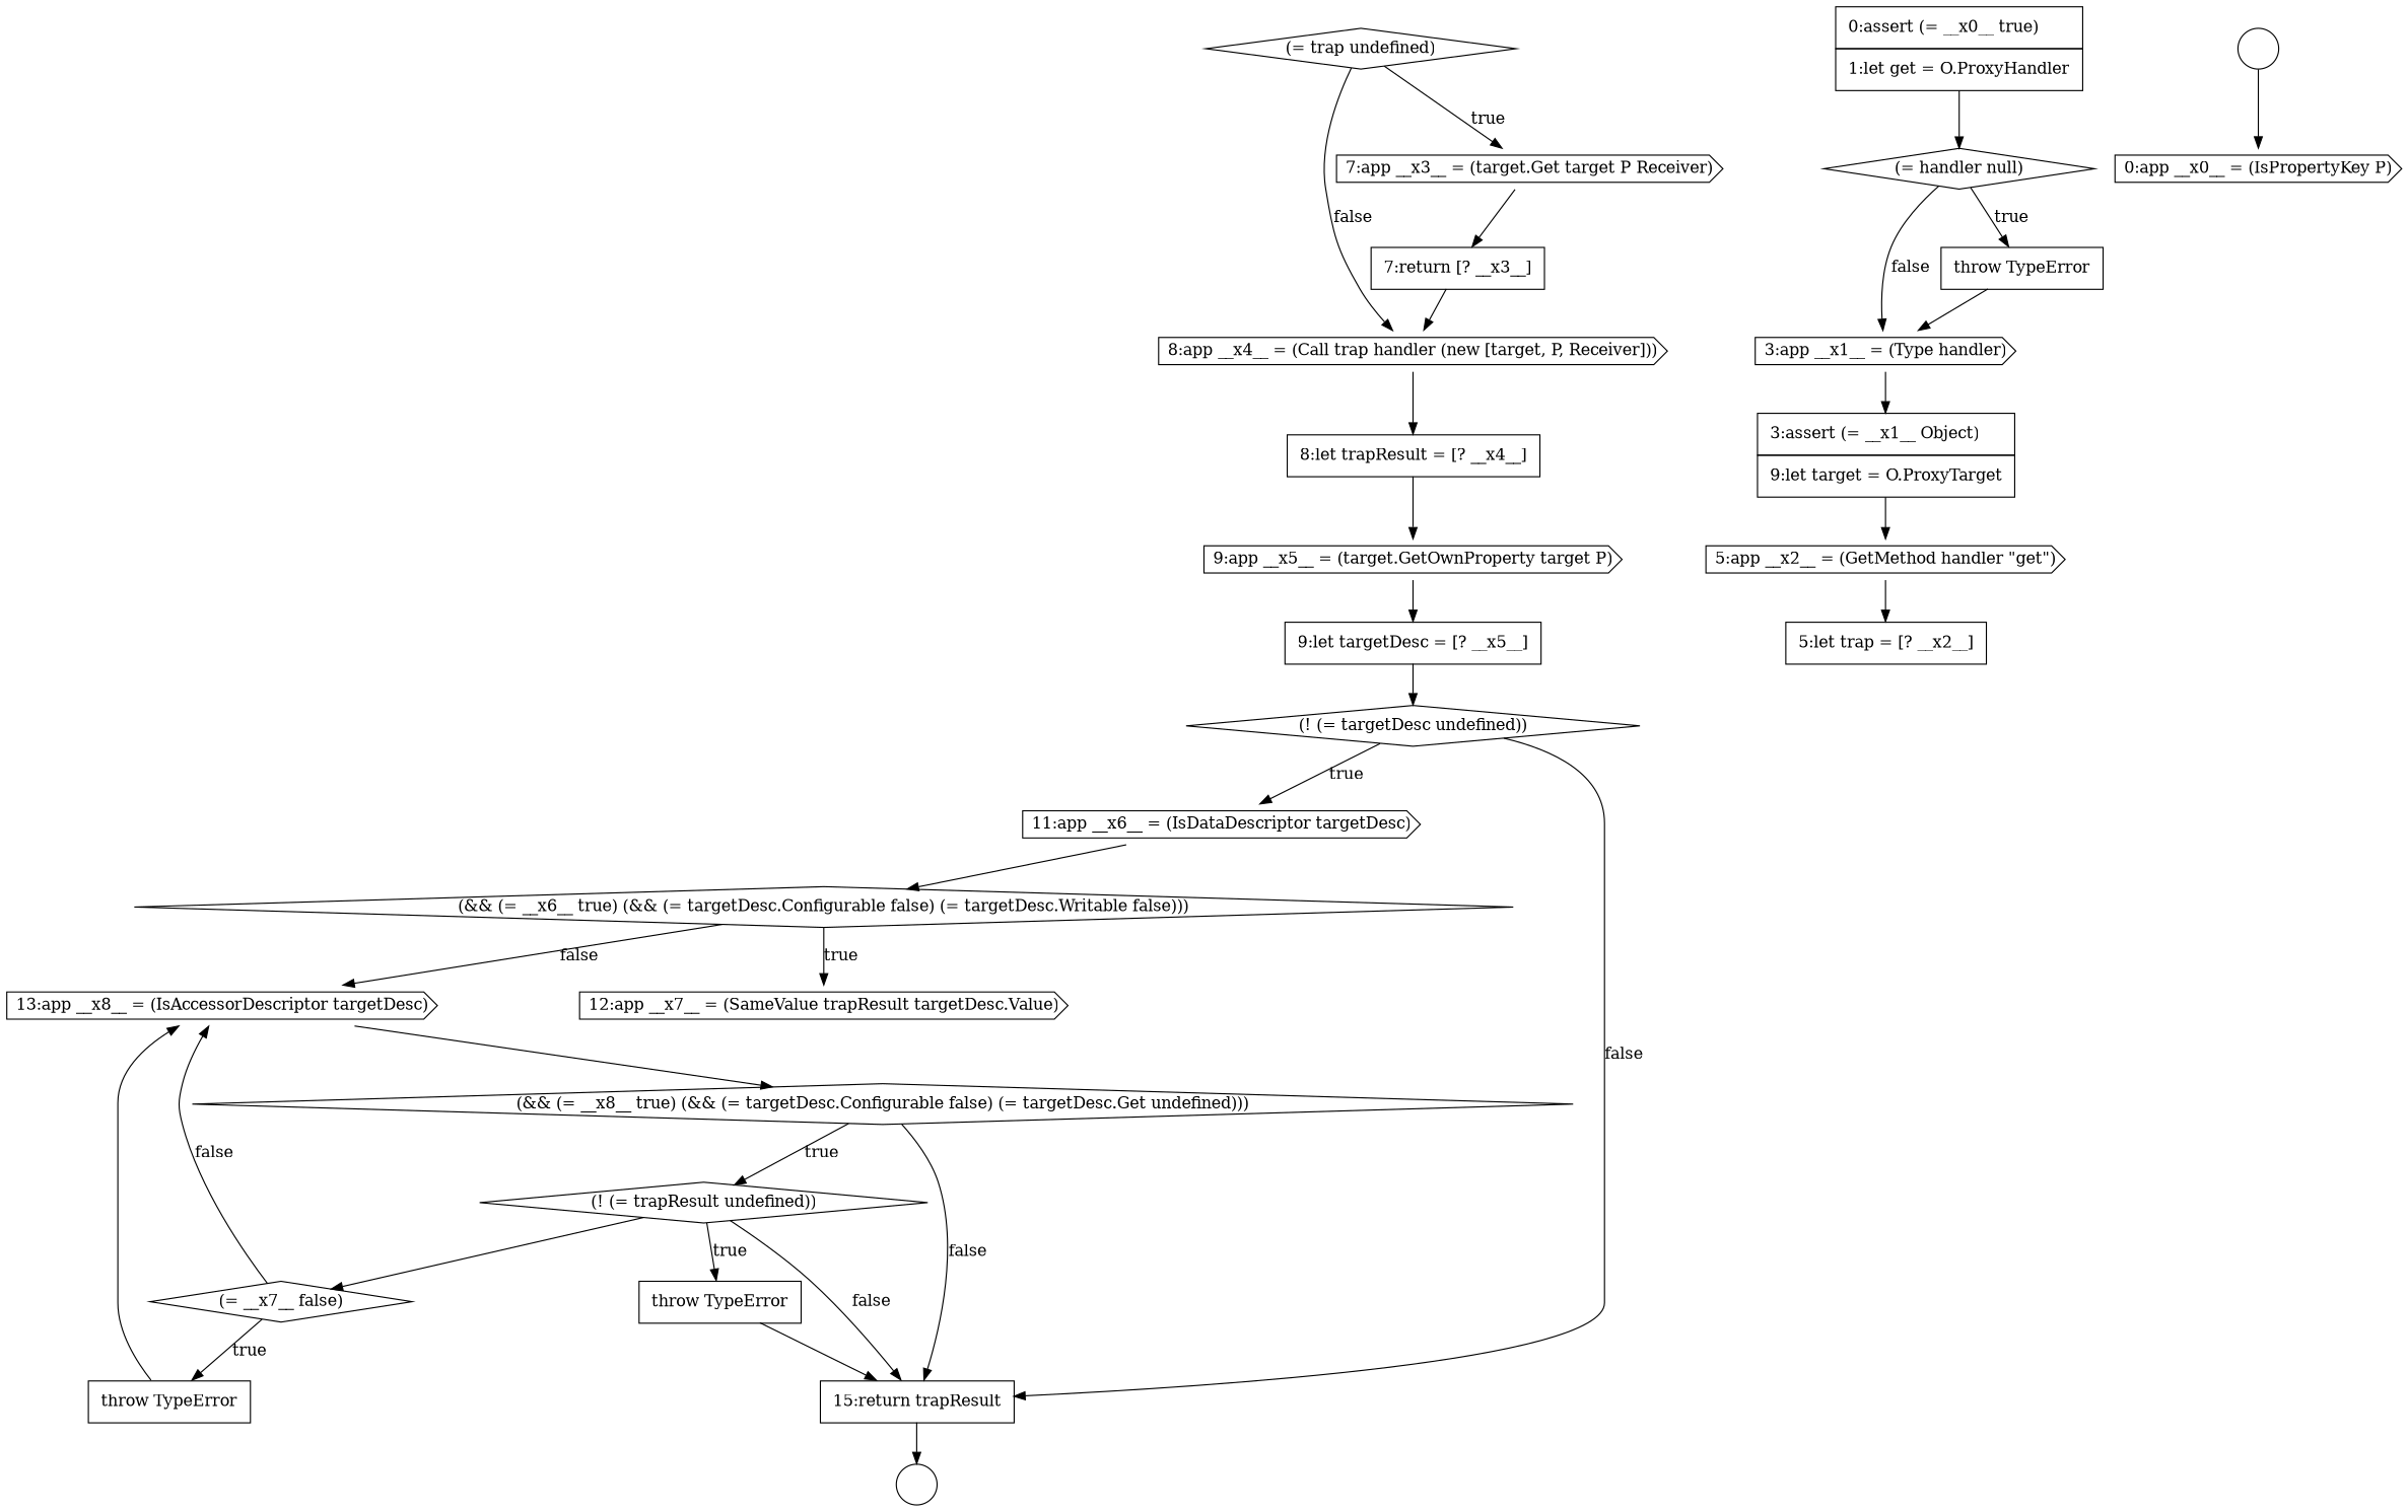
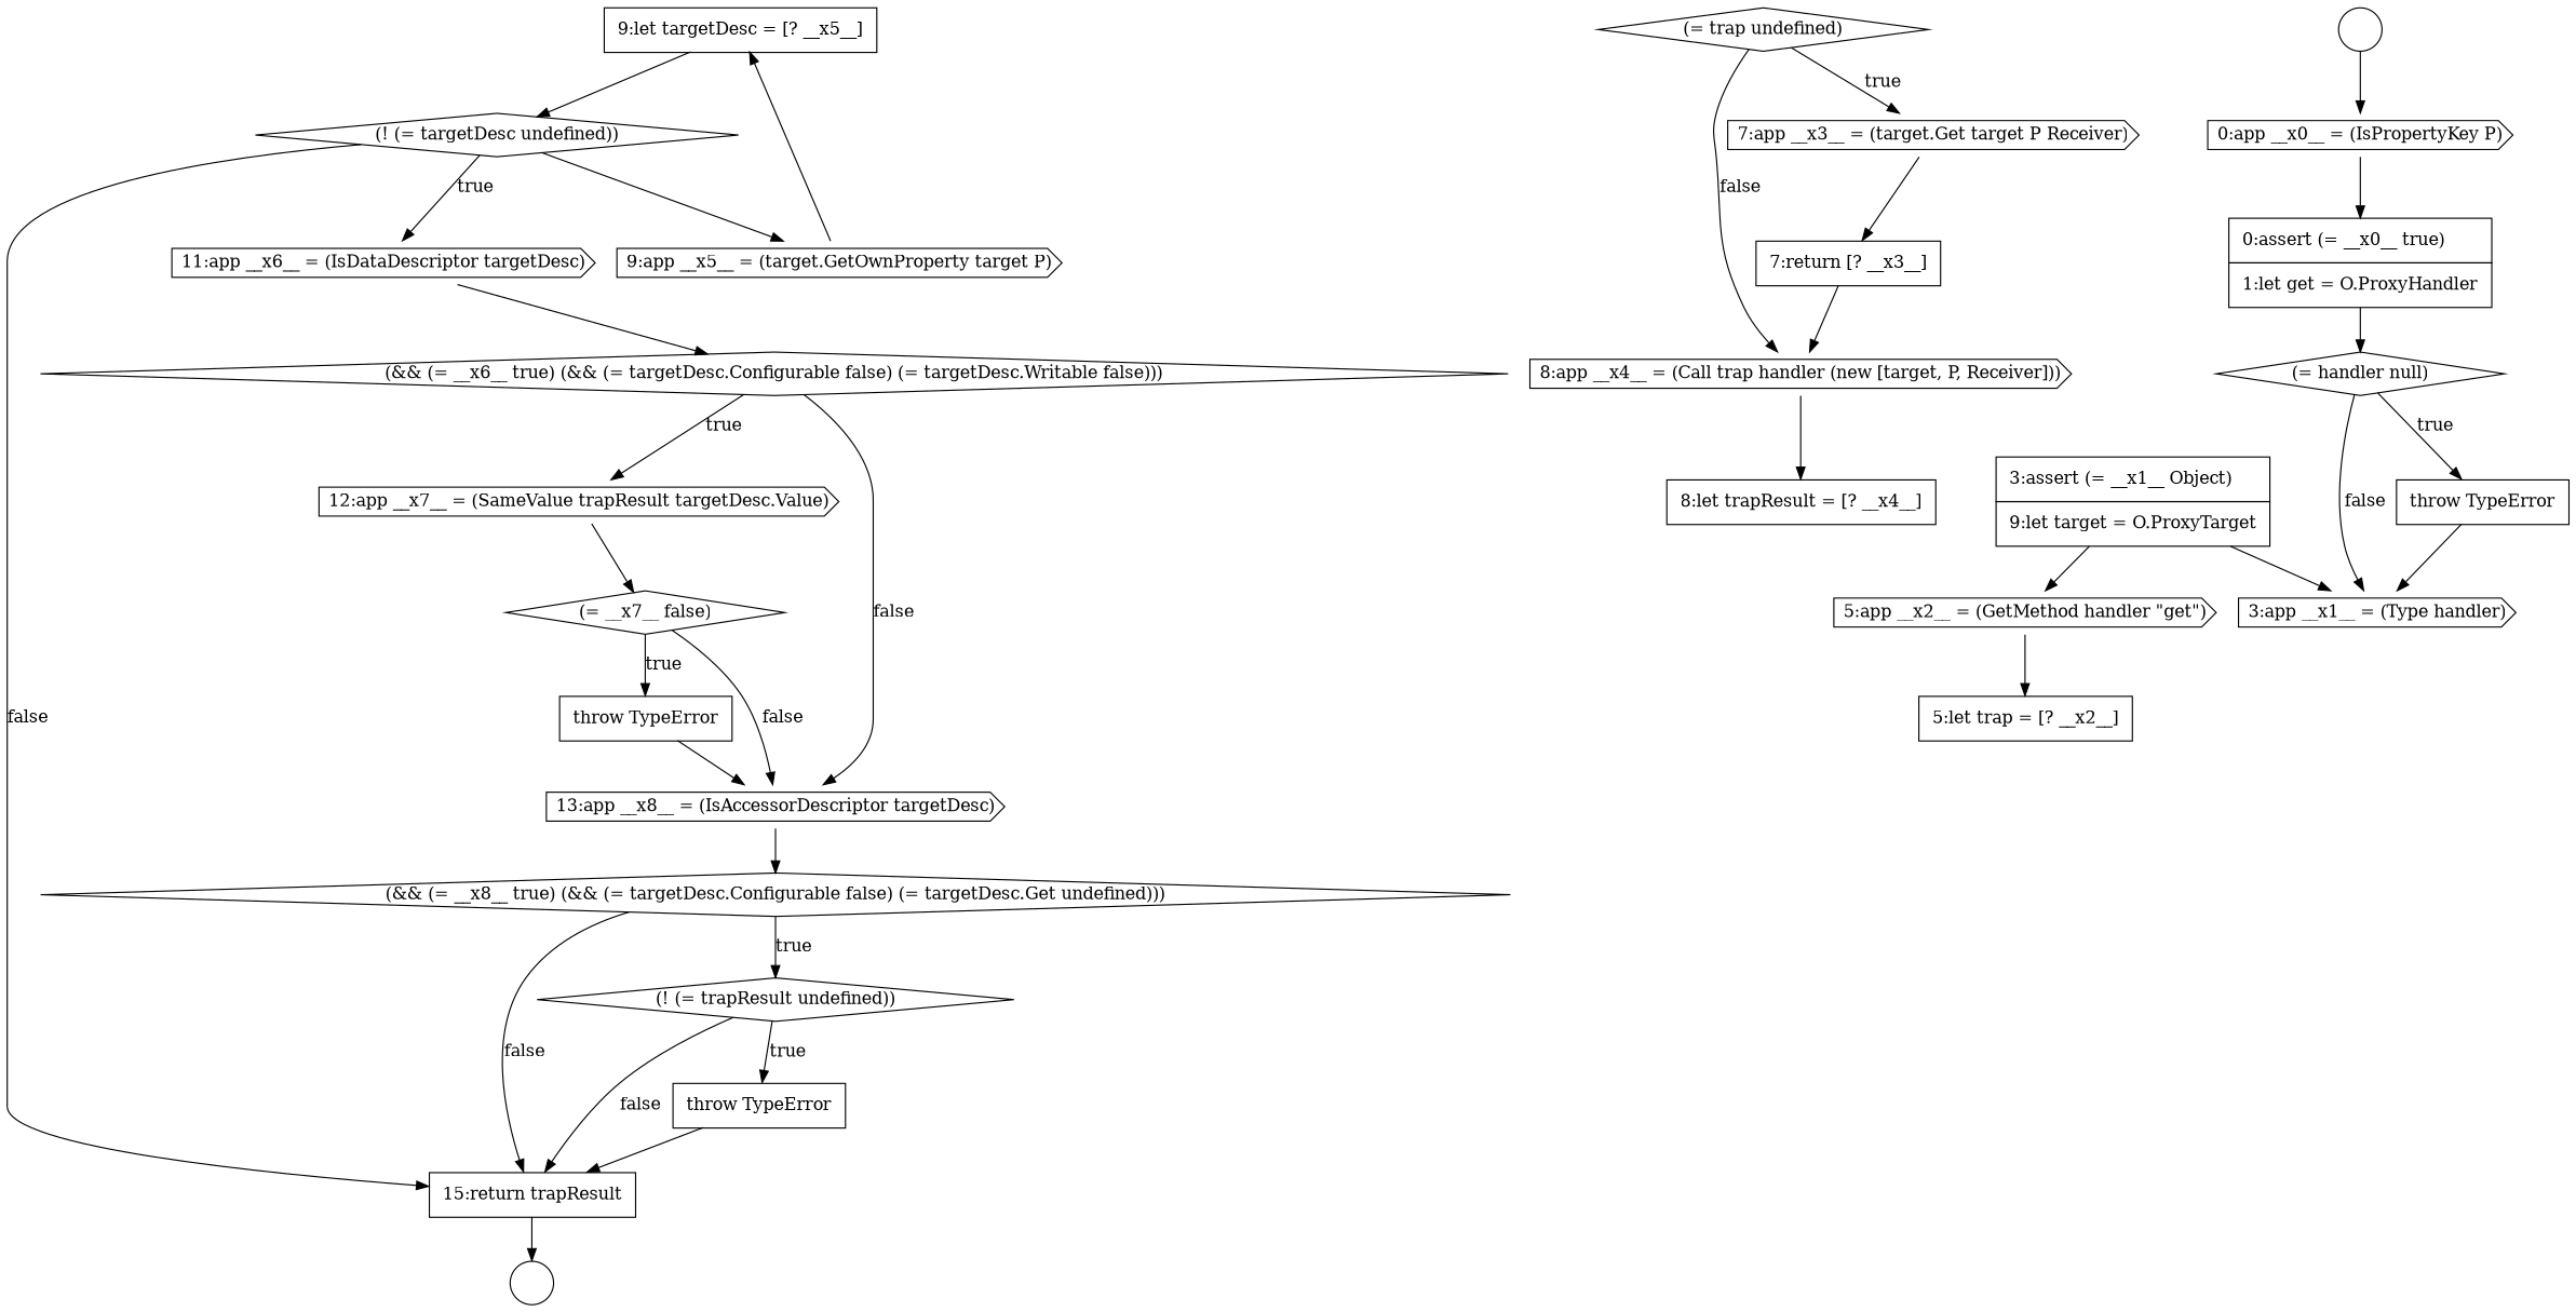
  digraph {
    node [color=black fillcolor=white shape=none style=filled]
    edge [color=black]
    n1 [label=<<font color="black">     <table border="0" cellborder="1" cellspacing="0" cellpadding="10">       <tr><td align="left">9:let targetDesc = [? __x5__]</td></tr>     </table>   </font>> margin=0]
    n2 [label=<<font color="black">(! (= targetDesc undefined))</font>> shape=diamond]
    n3 [label=<<font color="black">     <table border="0" cellborder="1" cellspacing="0" cellpadding="10">       <tr><td align="left">15:return trapResult</td></tr>     </table>   </font>> margin=0]
    n4 [label=<<font color="black">11:app __x6__ = (IsDataDescriptor targetDesc)</font>> shape=cds]
    n5 [label=" " shape=circle]
    n6 [label=<<font color="black">     <table border="0" cellborder="1" cellspacing="0" cellpadding="10">       <tr><td align="left">8:let trapResult = [? __x4__]</td></tr>     </table>   </font>> margin=0]
    n7 [label=<<font color="black">9:app __x5__ = (target.GetOwnProperty target P)</font>> shape=cds]
    n8 [label=<<font color="black">12:app __x7__ = (SameValue trapResult targetDesc.Value)</font>> shape=cds]
    n9 [label=<<font color="black">(= __x7__ false)</font>> shape=diamond]
    n10 [label=<<font color="black">     <table border="0" cellborder="1" cellspacing="0" cellpadding="10">       <tr><td align="left">throw TypeError</td></tr>     </table>   </font>> margin=0]
    n11 [label=<<font color="black">13:app __x8__ = (IsAccessorDescriptor targetDesc)</font>> shape=cds]
    n12 [label=<<font color="black">(! (= trapResult undefined))</font>> shape=diamond]
    n13 [label=<<font color="black">     <table border="0" cellborder="1" cellspacing="0" cellpadding="10">       <tr><td align="left">throw TypeError</td></tr>     </table>   </font>> margin=0]
    n14 [label=<<font color="black">     <table border="0" cellborder="1" cellspacing="0" cellpadding="10">       <tr><td align="left">3:assert (= __x1__ Object)</td></tr>       <tr><td align="left">9:let target = O.ProxyTarget</td></tr>     </table>   </font>> margin=0]
    n15 [label=<<font color="black">5:app __x2__ = (GetMethod handler &quot;get&quot;)</font>> shape=cds]
    n16 [label=<<font color="black">     <table border="0" cellborder="1" cellspacing="0" cellpadding="10">       <tr><td align="left">5:let trap = [? __x2__]</td></tr>     </table>   </font>> margin=0]
    n17 [label=<<font color="black">8:app __x4__ = (Call trap handler (new [target, P, Receiver]))</font>> shape=cds]
    n18 [label=<<font color="black">(&amp;&amp; (= __x8__ true) (&amp;&amp; (= targetDesc.Configurable false) (= targetDesc.Get undefined)))</font>> shape=diamond]
    n19 [label=<<font color="black">(= handler null)</font>> shape=diamond]
    n20 [label=<<font color="black">3:app __x1__ = (Type handler)</font>> shape=cds]
    n21 [label=<<font color="black">     <table border="0" cellborder="1" cellspacing="0" cellpadding="10">       <tr><td align="left">throw TypeError</td></tr>     </table>   </font>> margin=0]
    n22 [label=<<font color="black">(&amp;&amp; (= __x6__ true) (&amp;&amp; (= targetDesc.Configurable false) (= targetDesc.Writable false)))</font>> shape=diamond]
    n23 [label=<<font color="black">(= trap undefined)</font>> shape=diamond]
    n24 [label=<<font color="black">7:app __x3__ = (target.Get target P Receiver)</font>> shape=cds]
    n25 [label=<<font color="black">     <table border="0" cellborder="1" cellspacing="0" cellpadding="10">       <tr><td align="left">7:return [? __x3__]</td></tr>     </table>   </font>> margin=0]
    n26 [label=<<font color="black">     <table border="0" cellborder="1" cellspacing="0" cellpadding="10">       <tr><td align="left">0:assert (= __x0__ true)</td></tr>       <tr><td align="left">1:let get = O.ProxyHandler</td></tr>     </table>   </font>> margin=0]
    n27 [label=<<font color="black">0:app __x0__ = (IsPropertyKey P)</font>> shape=cds]
    n28 [label=" " shape=circle]
    n1 -> n2
    n2 -> n3 [label=<<font color="black">false</font>>]
    n2 -> n4 [label=<<font color="black">true</font>>]
    n3 -> n5
    n4 -> n22
-   n6 -> n7
+   n2 -> n7
    n7 -> n1
-   n12 -> n9
+   n8 -> n9
    n9 -> n10 [label=<<font color="black">true</font>>]
    n9 -> n11 [label=<<font color="black">false</font>>]
    n10 -> n11
    n11 -> n18
    n12 -> n3 [label=<<font color="black">false</font>>]
    n12 -> n13 [label=<<font color="black">true</font>>]
    n13 -> n3
    n14 -> n15
    n15 -> n16
    n17 -> n6
    n18 -> n3 [label=<<font color="black">false</font>>]
    n18 -> n12 [label=<<font color="black">true</font>>]
    n19 -> n20 [label=<<font color="black">false</font>>]
    n19 -> n21 [label=<<font color="black">true</font>>]
-   n20 -> n14
+   n14 -> n20
    n21 -> n20
    n22 -> n8 [label=<<font color="black">true</font>>]
    n22 -> n11 [label=<<font color="black">false</font>>]
    n23 -> n17 [label=<<font color="black">false</font>>]
    n23 -> n24 [label=<<font color="black">true</font>>]
    n24 -> n25
    n25 -> n17
    n26 -> n19
+   n27 -> n26
    n28 -> n27
  }
